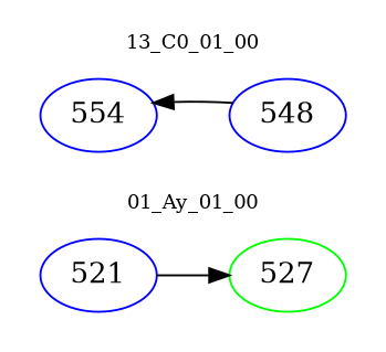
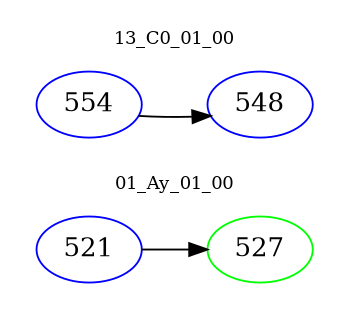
  digraph {
    rankdir=LR
    node [color=blue]
    edge [color=black]
    n1 [label=521]
    n2 [color=green label=527]
    n3 [label=554]
    n4 [label=548]
    subgraph cluster_1 {
      color=white
      fontsize=10
      label="01_Ay_01_00"
      n1
      n2
    }
    subgraph cluster_2 {
      color=white
      fontsize=10
      label="13_C0_01_00"
      n3
      n4
    }
    n1 -> n2
-   n4 -> n3
+   n3 -> n4
  }
